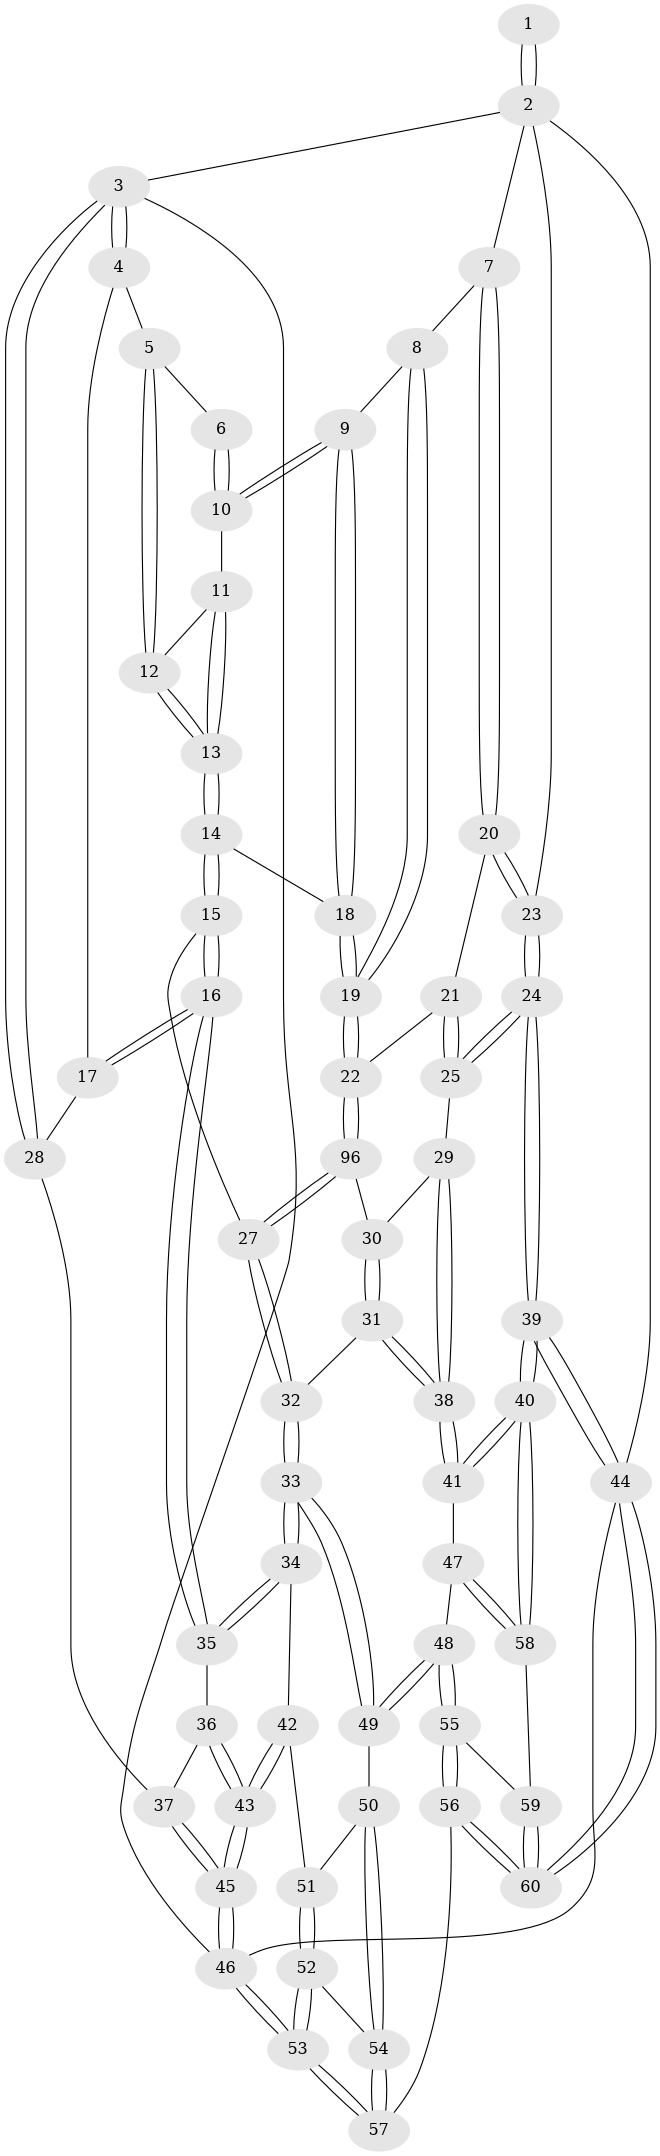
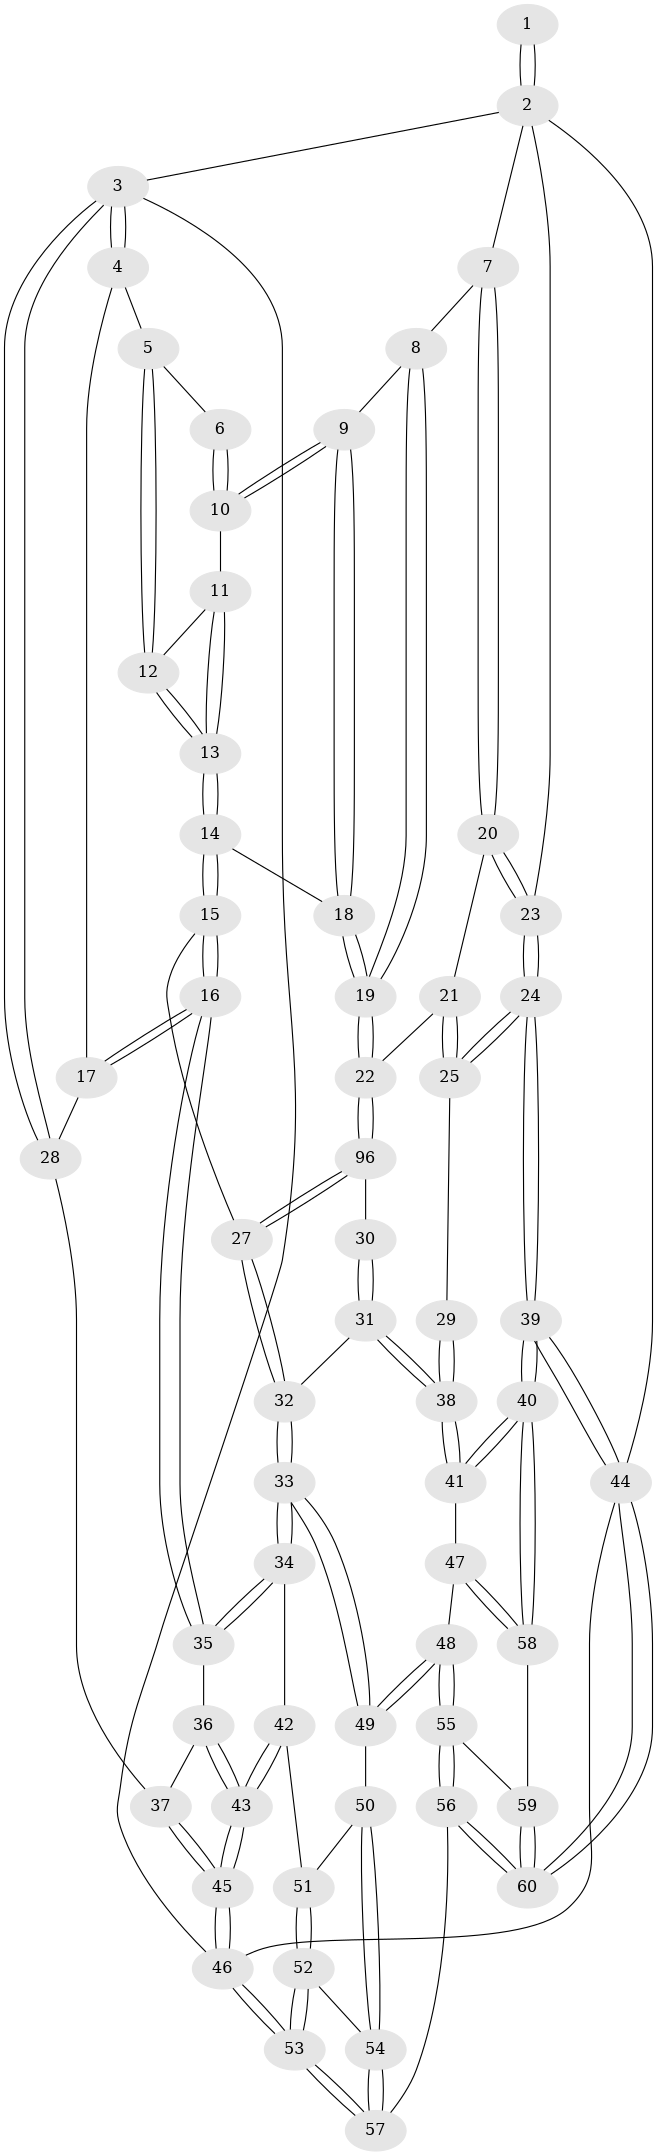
  graph {
    node [color=gray90 style=filled]
    1
    2
    7
    3
    23
    44
    8
    20
    4
    28
    46
    24
    60
    5
    17
    37
    53
    6
    12
    10
    13
    11
    9
    19
    21
    18
    22
    14
    15
    16
    27
    35
    32
    36
    n35 [label=96]
    25
    29
    30
    39
    40
    38
    31
    33
    45
    41
    34
    49
    42
    50
    43
    51
    47
    58
    59
    48
    52
    57
    55
    56
    54
    1 -- 2
    1 -- 2
    2 -- 7
    2 -- 3
    2 -- 23
    2 -- 44
    7 -- 8
    7 -- 20
    7 -- 20
    3 -- 4
    3 -- 4
    3 -- 28
    3 -- 28
    3 -- 46
    23 -- 24
    23 -- 24
    44 -- 46
    44 -- 60
    44 -- 60
    8 -- 9
    8 -- 19
    8 -- 19
    20 -- 23
    20 -- 23
    20 -- 21
    4 -- 5
    4 -- 17
    28 -- 37
    46 -- 53
    46 -- 53
    24 -- 25
    24 -- 25
    24 -- 39
    24 -- 39
    5 -- 6
    5 -- 12
    5 -- 12
    17 -- 28
    37 -- 45
    37 -- 45
    53 -- 57
    53 -- 57
    6 -- 10
    6 -- 10
    12 -- 13
    12 -- 13
    10 -- 11
    13 -- 14
    13 -- 14
    11 -- 12
    11 -- 13
    11 -- 13
    9 -- 10
    9 -- 10
    9 -- 18
    9 -- 18
    19 -- 22
    19 -- 22
    21 -- 22
    21 -- 25
    21 -- 25
    18 -- 19
    18 -- 19
    22 -- n35
    22 -- n35
    14 -- 18
    14 -- 15
    14 -- 15
    15 -- 16
    15 -- 16
    15 -- 27
    16 -- 17
    16 -- 17
    16 -- 35
    16 -- 35
    27 -- 32
    27 -- 32
    35 -- 36
    32 -- 33
    32 -- 33
    36 -- 37
    36 -- 43
    36 -- 43
    n35 -- 27
    n35 -- 27
    n35 -- 30
    25 -- 29
-   29 -- 30
    29 -- 38
    29 -- 38
    30 -- 31
    30 -- 31
    39 -- 44
    39 -- 44
    39 -- 40
    39 -- 40
    40 -- 41
    40 -- 41
    40 -- 58
    40 -- 58
    38 -- 41
    38 -- 41
    31 -- 32
    31 -- 38
    31 -- 38
    33 -- 34
    33 -- 34
    33 -- 49
    33 -- 49
    45 -- 46
    45 -- 46
    41 -- 47
    34 -- 35
    34 -- 35
    34 -- 42
    49 -- 50
    42 -- 43
    42 -- 43
    42 -- 51
    50 -- 51
    50 -- 54
    50 -- 54
    43 -- 45
    43 -- 45
    51 -- 52
    51 -- 52
    47 -- 58
    47 -- 58
    47 -- 48
    58 -- 59
    59 -- 60
    59 -- 60
    48 -- 49
    48 -- 49
    48 -- 55
    48 -- 55
    52 -- 53
    52 -- 53
    52 -- 54
    55 -- 59
    55 -- 56
    55 -- 56
    56 -- 60
    56 -- 60
    56 -- 57
    54 -- 57
    54 -- 57
  }
